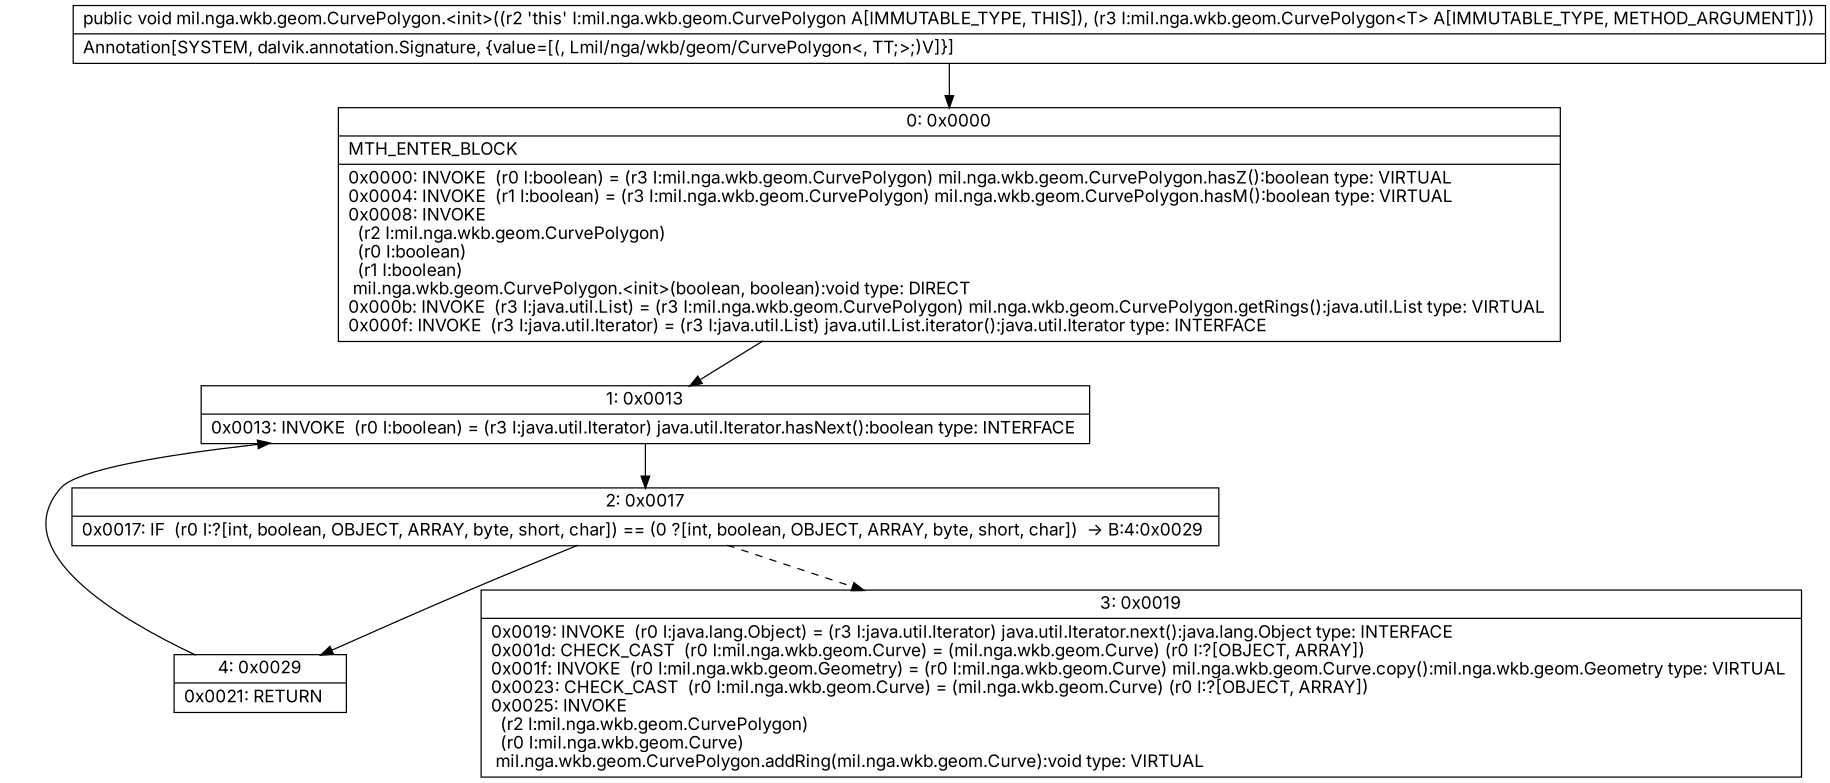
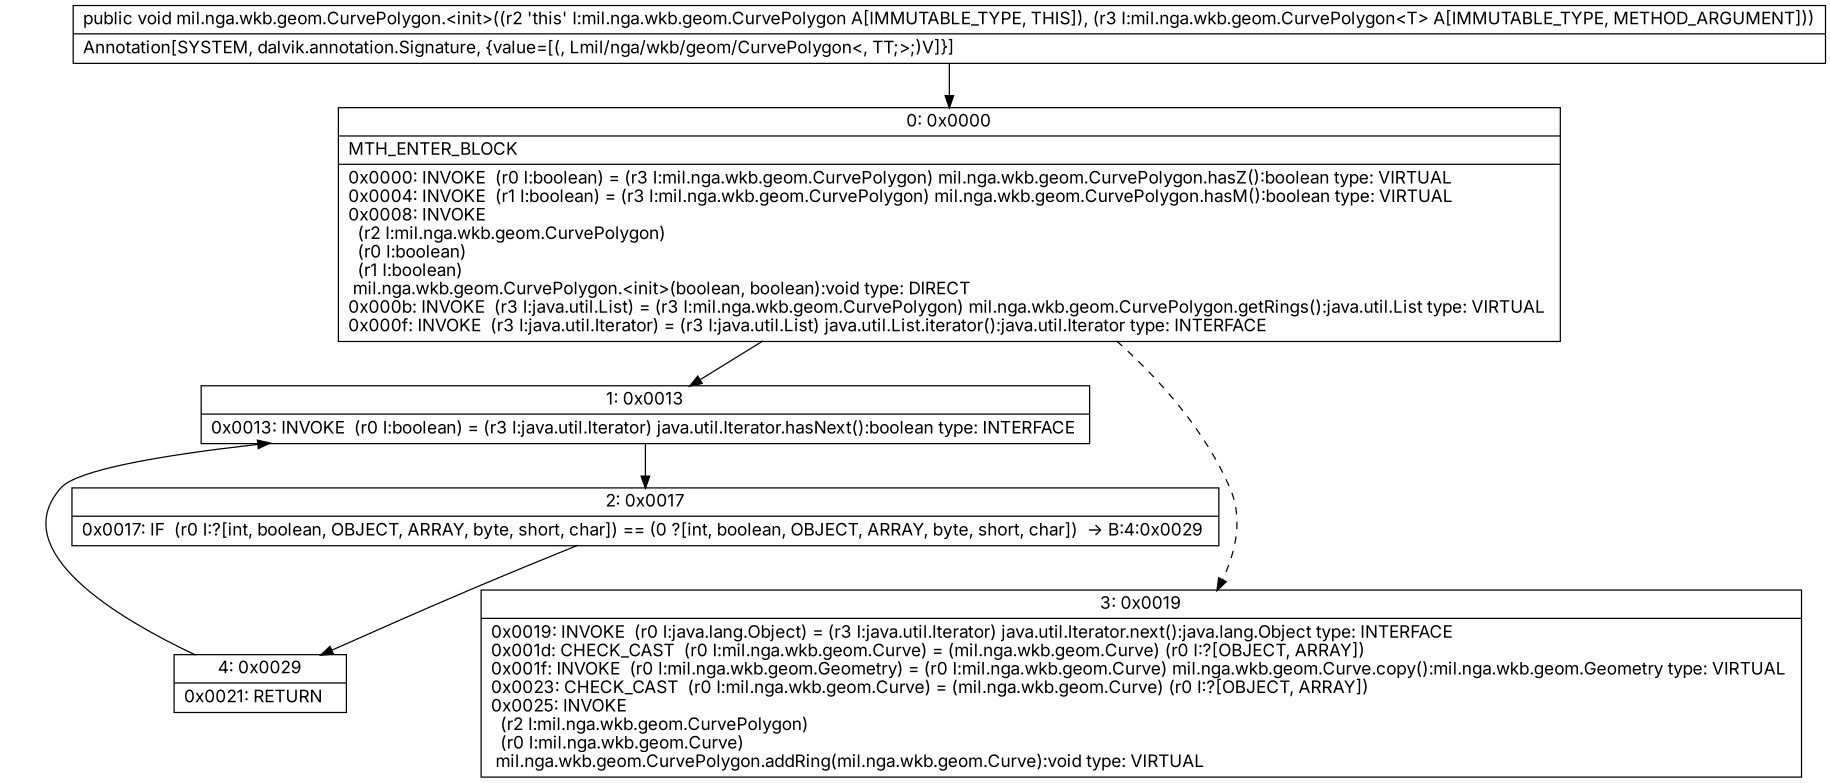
  digraph {
    fontname=Inter
    node [fontname=Inter shape=record]
    edge [fontname=Inter]
    n1 [label="{0\:\ 0x0000|MTH_ENTER_BLOCK\l|0x0000: INVOKE  (r0 I:boolean) = (r3 I:mil.nga.wkb.geom.CurvePolygon) mil.nga.wkb.geom.CurvePolygon.hasZ():boolean type: VIRTUAL \l0x0004: INVOKE  (r1 I:boolean) = (r3 I:mil.nga.wkb.geom.CurvePolygon) mil.nga.wkb.geom.CurvePolygon.hasM():boolean type: VIRTUAL \l0x0008: INVOKE  \l  (r2 I:mil.nga.wkb.geom.CurvePolygon)\l  (r0 I:boolean)\l  (r1 I:boolean)\l mil.nga.wkb.geom.CurvePolygon.\<init\>(boolean, boolean):void type: DIRECT \l0x000b: INVOKE  (r3 I:java.util.List) = (r3 I:mil.nga.wkb.geom.CurvePolygon) mil.nga.wkb.geom.CurvePolygon.getRings():java.util.List type: VIRTUAL \l0x000f: INVOKE  (r3 I:java.util.Iterator) = (r3 I:java.util.List) java.util.List.iterator():java.util.Iterator type: INTERFACE \l}"]
    n2 [label="{1\:\ 0x0013|0x0013: INVOKE  (r0 I:boolean) = (r3 I:java.util.Iterator) java.util.Iterator.hasNext():boolean type: INTERFACE \l}"]
    n3 [label="{2\:\ 0x0017|0x0017: IF  (r0 I:?[int, boolean, OBJECT, ARRAY, byte, short, char]) == (0 ?[int, boolean, OBJECT, ARRAY, byte, short, char])  \-\> B:4:0x0029 \l}"]
    n4 [label="{3\:\ 0x0019|0x0019: INVOKE  (r0 I:java.lang.Object) = (r3 I:java.util.Iterator) java.util.Iterator.next():java.lang.Object type: INTERFACE \l0x001d: CHECK_CAST  (r0 I:mil.nga.wkb.geom.Curve) = (mil.nga.wkb.geom.Curve) (r0 I:?[OBJECT, ARRAY]) \l0x001f: INVOKE  (r0 I:mil.nga.wkb.geom.Geometry) = (r0 I:mil.nga.wkb.geom.Curve) mil.nga.wkb.geom.Curve.copy():mil.nga.wkb.geom.Geometry type: VIRTUAL \l0x0023: CHECK_CAST  (r0 I:mil.nga.wkb.geom.Curve) = (mil.nga.wkb.geom.Curve) (r0 I:?[OBJECT, ARRAY]) \l0x0025: INVOKE  \l  (r2 I:mil.nga.wkb.geom.CurvePolygon)\l  (r0 I:mil.nga.wkb.geom.Curve)\l mil.nga.wkb.geom.CurvePolygon.addRing(mil.nga.wkb.geom.Curve):void type: VIRTUAL \l}"]
    n5 [label="{4\:\ 0x0029|0x0021: RETURN   \l}"]
    n6 [label="{public void mil.nga.wkb.geom.CurvePolygon.\<init\>((r2 'this' I:mil.nga.wkb.geom.CurvePolygon A[IMMUTABLE_TYPE, THIS]), (r3 I:mil.nga.wkb.geom.CurvePolygon\<T\> A[IMMUTABLE_TYPE, METHOD_ARGUMENT]))  | Annotation[SYSTEM, dalvik.annotation.Signature, \{value=[(, Lmil\/nga\/wkb\/geom\/CurvePolygon\<, TT;\>;)V]\}]\l}"]
    n1 -> n2
    n2 -> n3
-   n3 -> n4 [style=dashed]
+   n1 -> n4 [style=dashed]
    n3 -> n5
    n5 -> n2
    n6 -> n1
  }
